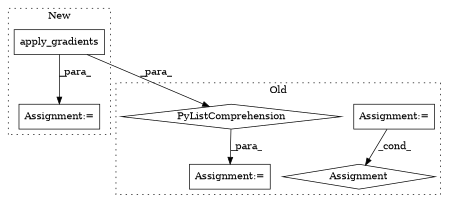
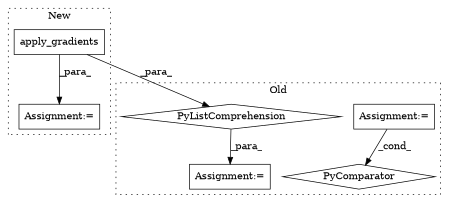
  digraph {
    node [a=7 l=21 s=2135 shape=box]
-   n1 [a=113 label=Assignment shape=diamond]
+   n1 [a=113 label=PyComparator shape=diamond]
    n2 [label="Assignment:="]
    n3 [a=109 l=88 label=PyListComprehension s=2076 shape=diamond]
    n4 [l=12 label="Assignment:=" s=2064]
    n5 [a=32 l="16,1" label=apply_gradients s="4666,4710"]
    n6 [l=1 label="Assignment:=" s=4877]
    subgraph cluster_1 {
      label=Old
      style=dotted
      n1
      n2
      n3
      n4
    }
    subgraph cluster_2 {
      label=New
      style=dotted
      n5
      n6
    }
    n2 -> n1 [label=_cond_]
    n3 -> n4 [label=_para_]
    n5 -> n3 [label=_para_]
    n5 -> n6 [label=_para_]
  }
